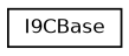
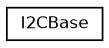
  digraph {
    rankdir=LR
-   n1 [color=black fillcolor=white fontname=Helvetica fontsize=10 height=0.2 label=I9CBase shape=record style=filled width=0.4]
+   n1 [color=black fillcolor=white fontname=Helvetica fontsize=10 height=0.2 label=I2CBase shape=record style=filled width=0.4]
  }
